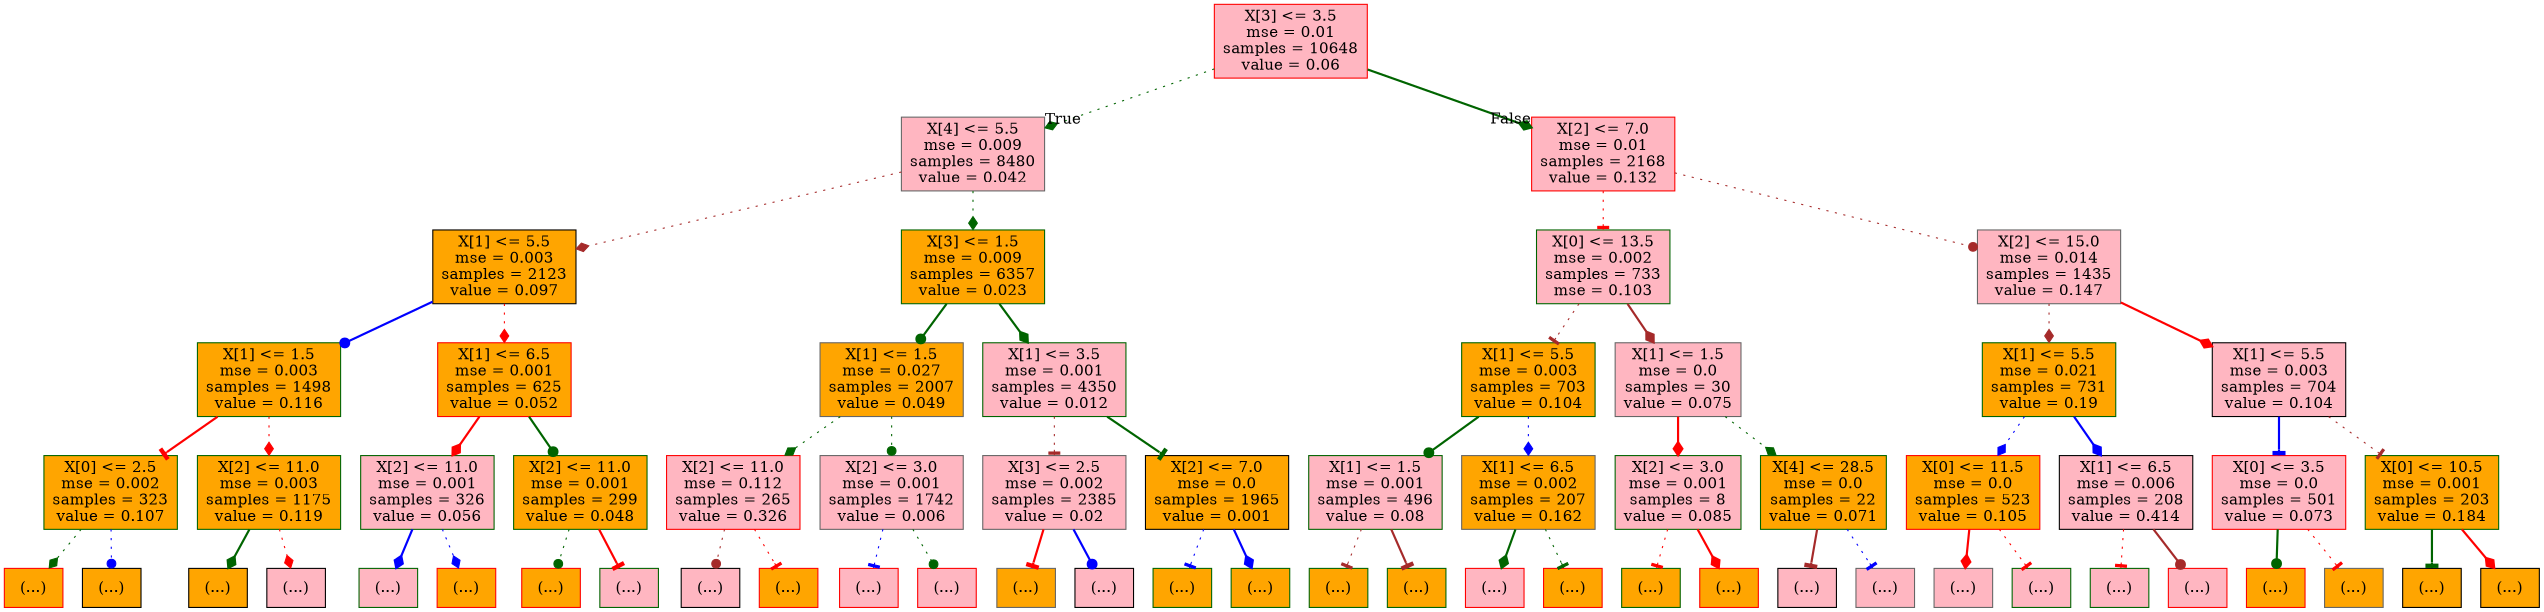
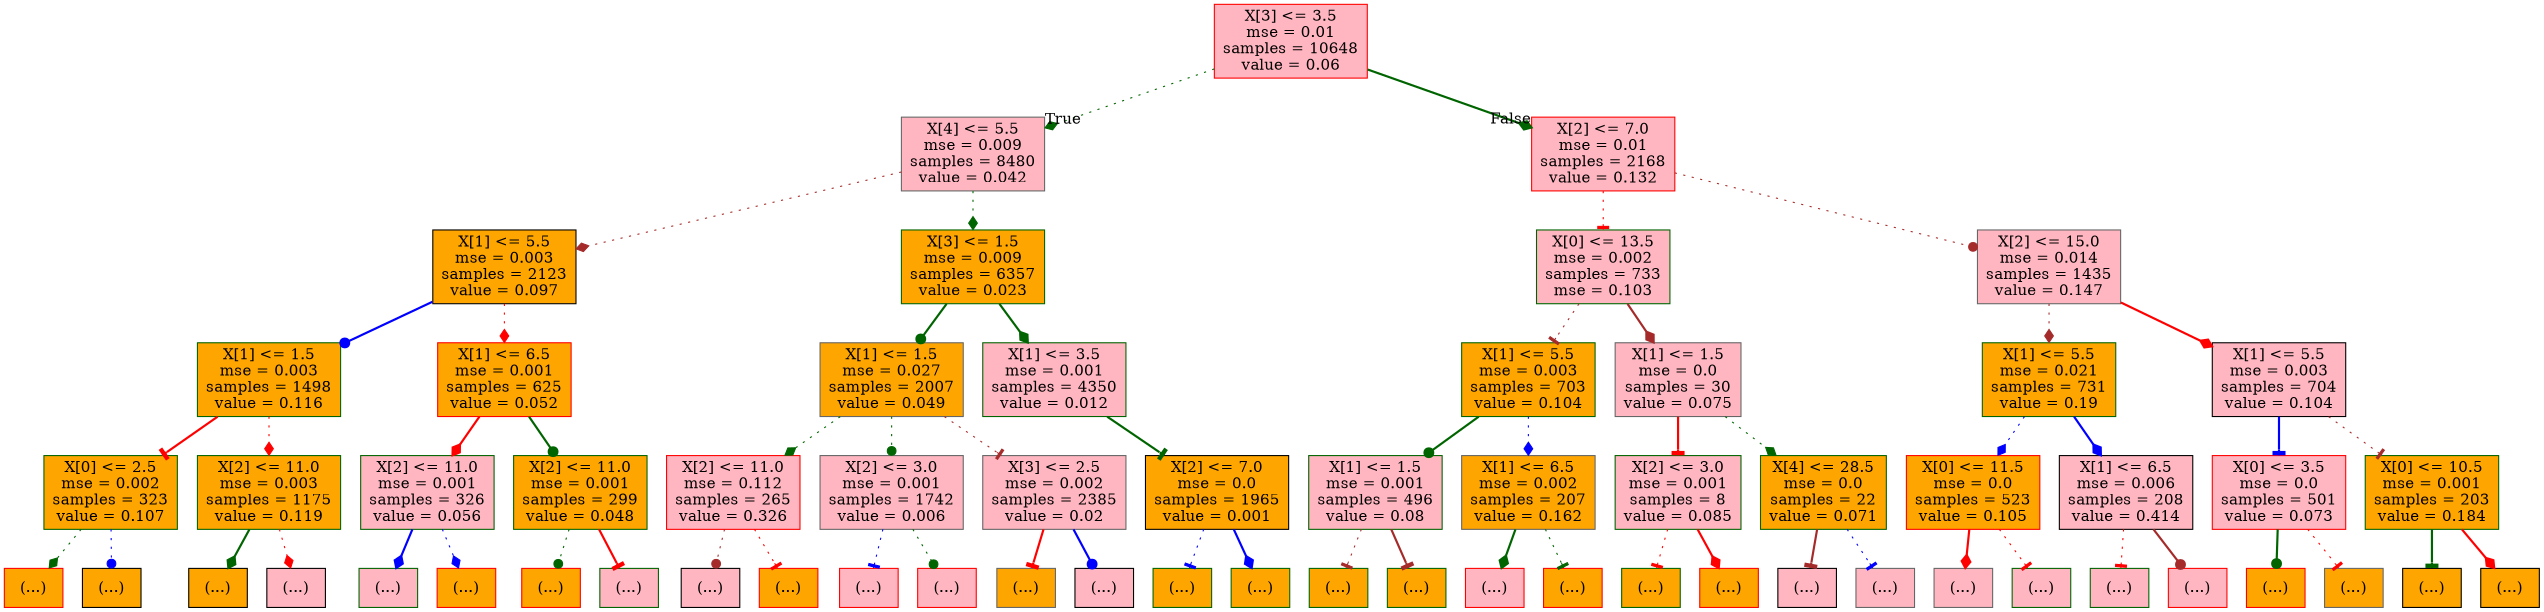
  digraph {
    node [color=darkgreen fillcolor=orange shape=box style=filled]
    edge [arrowhead=diamond color=darkgreen style=dotted]
    n1 [color=red fillcolor=lightpink label="X[3] <= 3.5\nmse = 0.01\nsamples = 10648\nvalue = 0.06"]
    n2 [color=gray40 fillcolor=lightpink label="X[4] <= 5.5\nmse = 0.009\nsamples = 8480\nvalue = 0.042"]
    n3 [color=red fillcolor=lightpink label="X[2] <= 7.0\nmse = 0.01\nsamples = 2168\nvalue = 0.132"]
    n4 [color=black label="X[1] <= 5.5\nmse = 0.003\nsamples = 2123\nvalue = 0.097"]
    n5 [label="X[3] <= 1.5\nmse = 0.009\nsamples = 6357\nvalue = 0.023"]
    n6 [fillcolor=lightpink label="X[0] <= 13.5\nmse = 0.002\nsamples = 733\nmse = 0.103"]
    n7 [color=gray40 fillcolor=lightpink label="X[2] <= 15.0\nmse = 0.014\nsamples = 1435\nvalue = 0.147"]
    n8 [label="X[1] <= 1.5\nmse = 0.003\nsamples = 1498\nvalue = 0.116"]
    n9 [color=red label="X[1] <= 6.5\nmse = 0.001\nsamples = 625\nvalue = 0.052"]
    n10 [color=gray40 label="X[1] <= 1.5\nmse = 0.027\nsamples = 2007\nvalue = 0.049"]
    n11 [fillcolor=lightpink label="X[1] <= 3.5\nmse = 0.001\nsamples = 4350\nvalue = 0.012"]
    n12 [label="X[0] <= 2.5\nmse = 0.002\nsamples = 323\nvalue = 0.107"]
    n13 [label="X[2] <= 11.0\nmse = 0.003\nsamples = 1175\nvalue = 0.119"]
    n14 [fillcolor=lightpink label="X[2] <= 11.0\nmse = 0.001\nsamples = 326\nvalue = 0.056"]
    n15 [label="X[2] <= 11.0\nmse = 0.001\nsamples = 299\nvalue = 0.048"]
    n16 [color=red label="(...)"]
    n17 [color=black label="(...)"]
    n18 [color=black label="(...)"]
    n19 [color=black fillcolor=lightpink label="(...)"]
    n20 [fillcolor=lightpink label="(...)"]
    n21 [color=red label="(...)"]
    n22 [color=red label="(...)"]
    n23 [fillcolor=lightpink label="(...)"]
    n24 [color=red fillcolor=lightpink label="X[2] <= 11.0\nmse = 0.112\nsamples = 265\nvalue = 0.326"]
    n25 [color=gray40 fillcolor=lightpink label="X[2] <= 3.0\nmse = 0.001\nsamples = 1742\nvalue = 0.006"]
    n26 [color=black label="X[2] <= 7.0\nmse = 0.0\nsamples = 1965\nvalue = 0.001"]
    n27 [color=gray40 fillcolor=lightpink label="X[3] <= 2.5\nmse = 0.002\nsamples = 2385\nvalue = 0.02"]
    n28 [color=black fillcolor=lightpink label="(...)"]
    n29 [color=red label="(...)"]
    n30 [color=red fillcolor=lightpink label="(...)"]
    n31 [color=red fillcolor=lightpink label="(...)"]
    n32 [label="(...)"]
    n33 [label="(...)"]
    n34 [color=gray40 label="(...)"]
    n35 [color=black fillcolor=lightpink label="(...)"]
    n36 [label="X[1] <= 5.5\nmse = 0.003\nsamples = 703\nvalue = 0.104"]
    n37 [color=gray40 fillcolor=lightpink label="X[1] <= 1.5\nmse = 0.0\nsamples = 30\nvalue = 0.075"]
    n38 [label="X[1] <= 5.5\nmse = 0.021\nsamples = 731\nvalue = 0.19"]
    n39 [color=black fillcolor=lightpink label="X[1] <= 5.5\nmse = 0.003\nsamples = 704\nvalue = 0.104"]
    n40 [fillcolor=lightpink label="X[1] <= 1.5\nmse = 0.001\nsamples = 496\nvalue = 0.08"]
    n41 [color=gray40 label="X[1] <= 6.5\nmse = 0.002\nsamples = 207\nvalue = 0.162"]
    n42 [fillcolor=lightpink label="X[2] <= 3.0\nmse = 0.001\nsamples = 8\nvalue = 0.085"]
    n43 [label="X[4] <= 28.5\nmse = 0.0\nsamples = 22\nvalue = 0.071"]
    n44 [label="(...)"]
    n45 [label="(...)"]
    n46 [color=red fillcolor=lightpink label="(...)"]
    n47 [color=red label="(...)"]
    n48 [label="(...)"]
    n49 [color=red label="(...)"]
    n50 [color=black fillcolor=lightpink label="(...)"]
    n51 [color=gray40 fillcolor=lightpink label="(...)"]
    n52 [color=red label="X[0] <= 11.5\nmse = 0.0\nsamples = 523\nvalue = 0.105"]
    n53 [color=black fillcolor=lightpink label="X[1] <= 6.5\nmse = 0.006\nsamples = 208\nvalue = 0.414"]
    n54 [color=red fillcolor=lightpink label="X[0] <= 3.5\nmse = 0.0\nsamples = 501\nvalue = 0.073"]
    n55 [label="X[0] <= 10.5\nmse = 0.001\nsamples = 203\nvalue = 0.184"]
    n56 [color=gray40 fillcolor=lightpink label="(...)"]
    n57 [fillcolor=lightpink label="(...)"]
    n58 [fillcolor=lightpink label="(...)"]
    n59 [color=red fillcolor=lightpink label="(...)"]
    n60 [color=red label="(...)"]
    n61 [color=gray40 label="(...)"]
    n62 [color=black label="(...)"]
    n63 [color=black label="(...)"]
    n1 -> n2 [headlabel=True labelangle=45 labeldistance=2.5]
    n1 -> n3 [headlabel=False labelangle=-45 labeldistance=2.5 style=bold]
    n2 -> n4 [color=brown]
    n2 -> n5
    n3 -> n6 [arrowhead=tee color=red]
    n3 -> n7 [arrowhead=dot color=brown]
    n4 -> n8 [arrowhead=dot color=blue style=bold]
    n4 -> n9 [color=red]
    n5 -> n10 [arrowhead=dot style=bold]
    n5 -> n11 [style=bold]
    n6 -> n36 [arrowhead=tee color=brown]
    n6 -> n37 [color=brown style=bold]
    n7 -> n38 [color=brown]
    n7 -> n39 [color=red style=bold]
    n8 -> n12 [arrowhead=tee color=red style=bold]
    n8 -> n13 [color=red]
    n9 -> n14 [color=red style=bold]
    n9 -> n15 [arrowhead=dot style=bold]
    n10 -> n24
    n10 -> n25 [arrowhead=dot]
    n11 -> n26 [arrowhead=tee style=bold]
-   n11 -> n27 [arrowhead=tee color=brown]
+   n10 -> n27 [arrowhead=tee color=brown]
    n12 -> n16
    n12 -> n17 [arrowhead=dot color=blue]
    n13 -> n18 [style=bold]
    n13 -> n19 [color=red]
    n14 -> n20 [color=blue style=bold]
    n14 -> n21 [color=blue]
    n15 -> n22 [arrowhead=dot]
    n15 -> n23 [arrowhead=tee color=red style=bold]
    n24 -> n28 [arrowhead=dot color=brown]
    n24 -> n29 [arrowhead=tee color=red]
    n25 -> n30 [arrowhead=tee color=blue]
    n25 -> n31 [arrowhead=dot]
    n26 -> n32 [arrowhead=tee color=blue]
    n26 -> n33 [color=blue style=bold]
    n27 -> n34 [arrowhead=tee color=red style=bold]
    n27 -> n35 [arrowhead=dot color=blue style=bold]
    n36 -> n40 [arrowhead=dot style=bold]
    n36 -> n41 [color=blue]
-   n37 -> n42 [color=red style=bold]
+   n37 -> n42 [arrowhead=tee color=red style=bold]
    n37 -> n43
    n38 -> n52 [color=blue]
    n38 -> n53 [color=blue style=bold]
    n39 -> n54 [arrowhead=tee color=blue style=bold]
    n39 -> n55 [arrowhead=tee color=brown]
    n40 -> n44 [arrowhead=tee color=brown]
    n40 -> n45 [arrowhead=tee color=brown style=bold]
    n41 -> n46 [style=bold]
    n41 -> n47 [arrowhead=tee]
    n42 -> n48 [arrowhead=tee color=red]
    n42 -> n49 [color=red style=bold]
    n43 -> n50 [arrowhead=tee color=brown style=bold]
    n43 -> n51 [arrowhead=tee color=blue]
    n52 -> n56 [color=red style=bold]
    n52 -> n57 [arrowhead=tee color=red]
    n53 -> n58 [arrowhead=tee color=red]
    n53 -> n59 [arrowhead=dot color=brown style=bold]
    n54 -> n60 [arrowhead=dot style=bold]
    n54 -> n61 [arrowhead=tee color=red]
    n55 -> n62 [arrowhead=tee style=bold]
    n55 -> n63 [color=red style=bold]
  }
